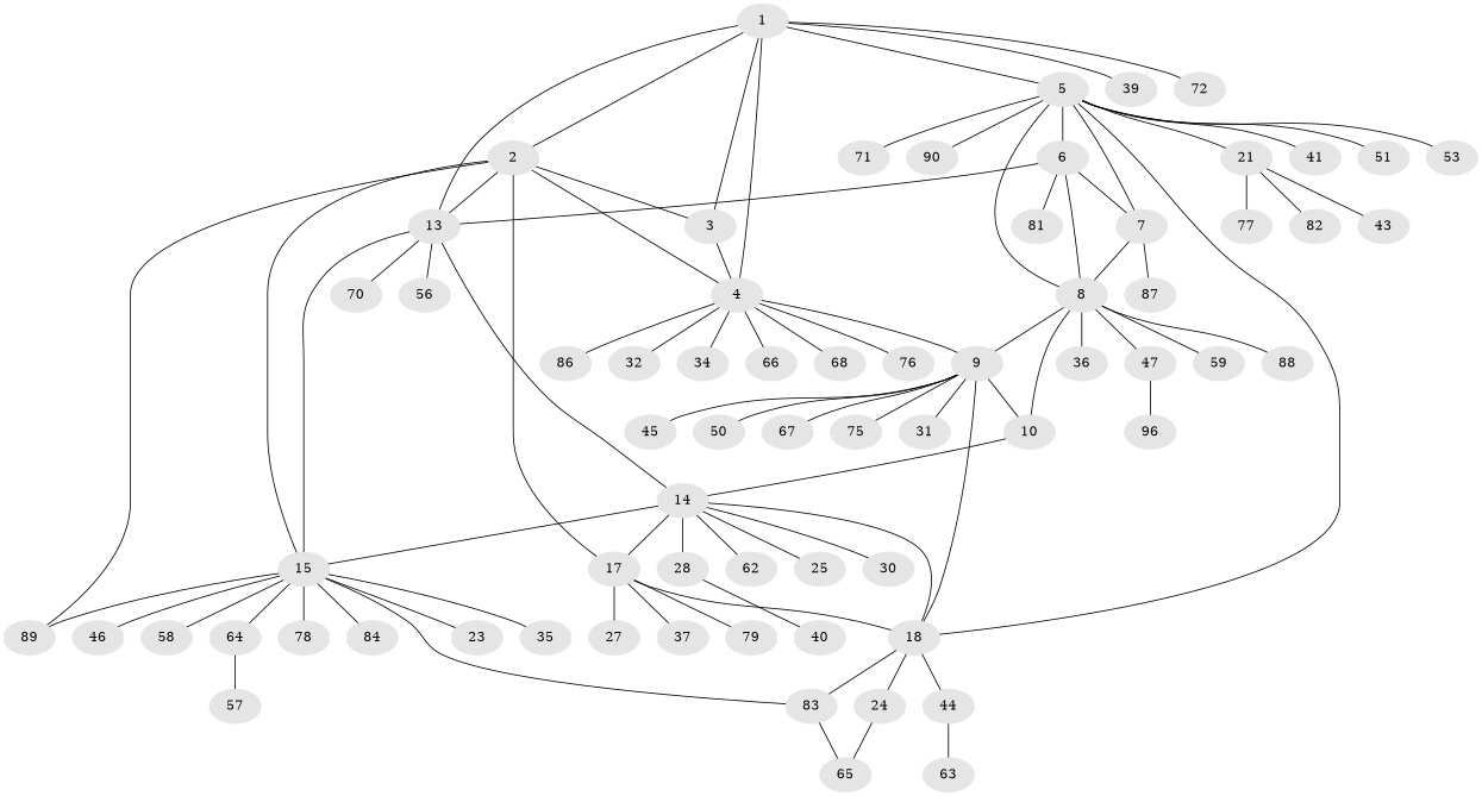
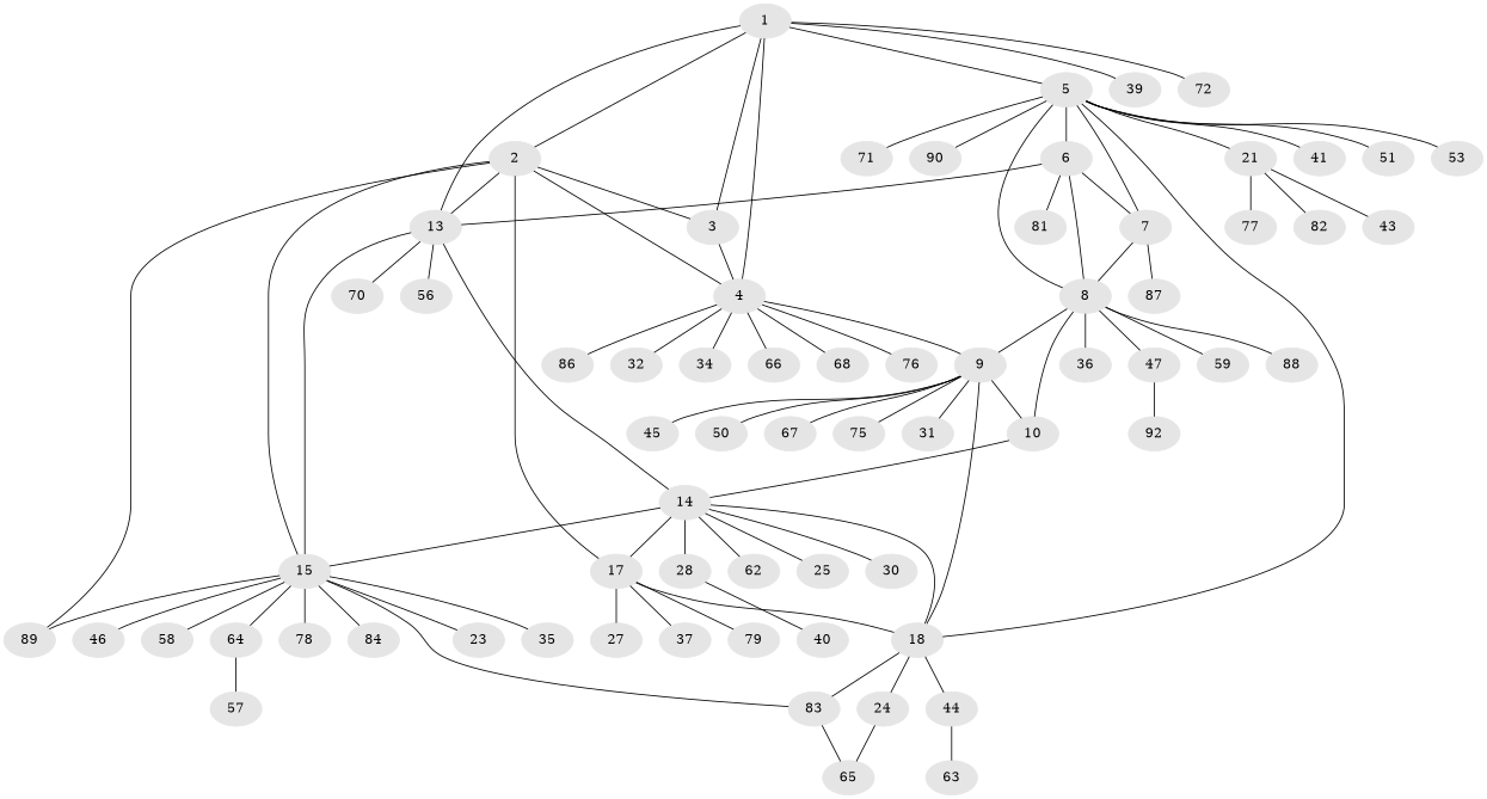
  graph {
    fontname="DejaVu Serif"
    node [color=gray90 fontname="DejaVu Serif" style=filled]
    edge [fontname="DejaVu Serif"]
    1 [super="+48"]
    2 [super="+91"]
    3
    4 [super="+22"]
    5 [super="+38"]
    13 [super="+69"]
    39 [super="+85"]
    72
    15 [super="+16"]
    17 [super="+19"]
    89
    9 [super="+12"]
    32 [super="+55"]
    34
    66
    68
    76
    86
    6 [super="+80"]
    7
    8 [super="+11"]
    18 [super="+29"]
    21 [super="+74"]
    41
    51
    53 [super="+54"]
    71
    90
    14 [super="+20"]
    56
    70
    23
    n33 [label=83 super="+60"]
    35
    46
    58
    64
    78
    84
    27
    37 [super="+52"]
    79
    10 [super="+42"]
    31
    45
    50
    67
    75
    81 [super="+83"]
    87
    36 [super="+73"]
    47 [super="+61"]
    59
    88
    24 [super="+26"]
    44 [super="+49"]
    43
    77
    82
-   92 [label=96]
+   92
    25
    28
    30
    62
    40
    65
    57
    63
    1 -- 2
    1 -- 3
    1 -- 4
    1 -- 5
    1 -- 13
    1 -- 39
    1 -- 72
    2 -- 3
    2 -- 4
    2 -- 13
    2 -- 15
    2 -- 17
    2 -- 89
    3 -- 4
    4 -- 9
    4 -- 32
    4 -- 34
    4 -- 66
    4 -- 68
    4 -- 76
    4 -- 86
    5 -- 6
    5 -- 7
    5 -- 8
    5 -- 18
    5 -- 21
    5 -- 41
    5 -- 51
    5 -- 53
    5 -- 71
    5 -- 90
    13 -- 15 [weight=2]
    13 -- 14
    13 -- 56
    13 -- 70
    15 -- 89
    15 -- 23
    15 -- n33
    15 -- 35
    15 -- 46
    15 -- 58
    15 -- 64
    15 -- 78
    15 -- 84
    17 -- 18 [weight=2]
    17 -- 27
    17 -- 37
    17 -- 79
    9 -- 18
    9 -- 10 [weight=2]
    9 -- 31
    9 -- 45
    9 -- 50
    9 -- 67
    9 -- 75
    6 -- 13
    6 -- 7
    6 -- 8
    6 -- 81
    7 -- 8
    7 -- 87
    8 -- 9 [weight=2]
    8 -- 10
    8 -- 36
    8 -- 47
    8 -- 59
    8 -- 88
    18 -- n33
    18 -- 24
    18 -- 44
    21 -- 43
    21 -- 77
    21 -- 82
    14 -- 15 [weight=2]
    14 -- 17 [weight=2]
    14 -- 18
    14 -- 25
    14 -- 28
    14 -- 30
    14 -- 62
    n33 -- 65
    64 -- 57
    10 -- 14
    47 -- 92
    24 -- 65
    44 -- 63
    28 -- 40
  }
